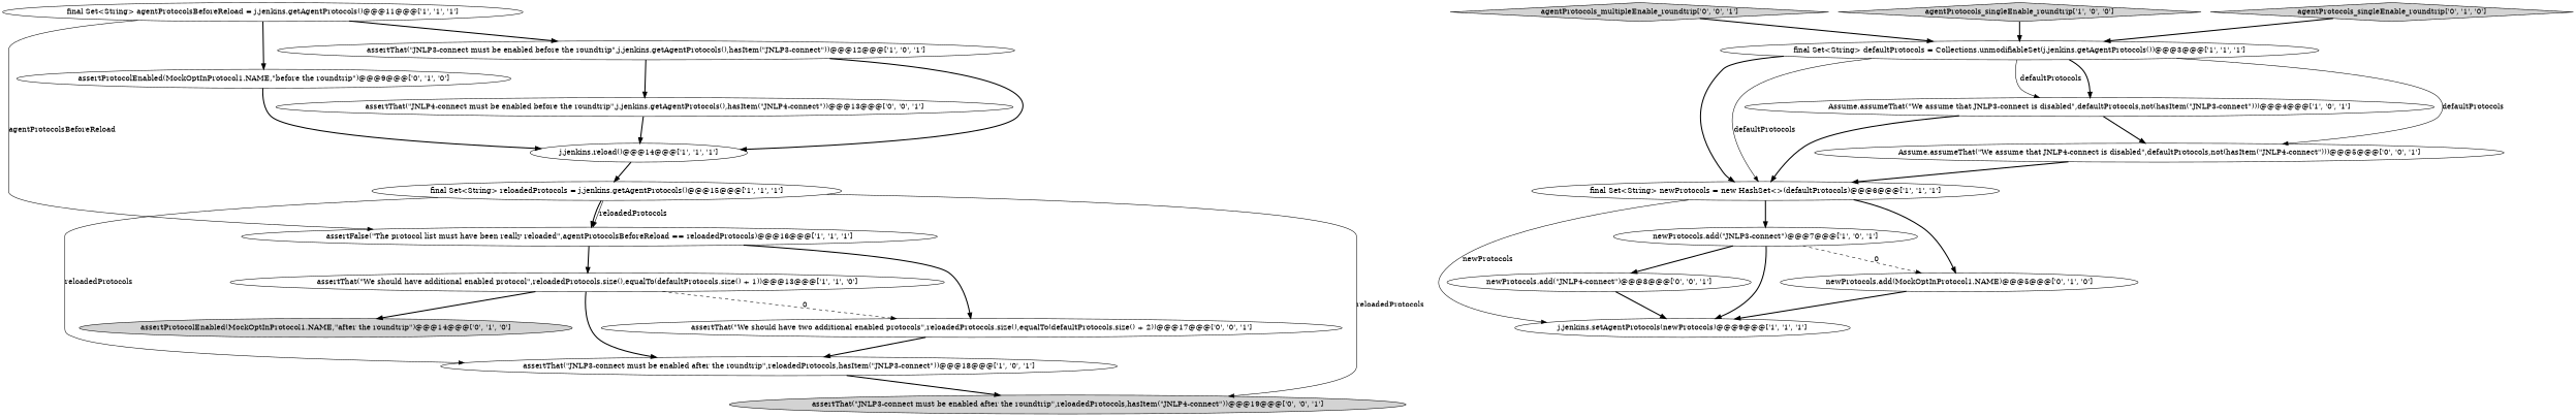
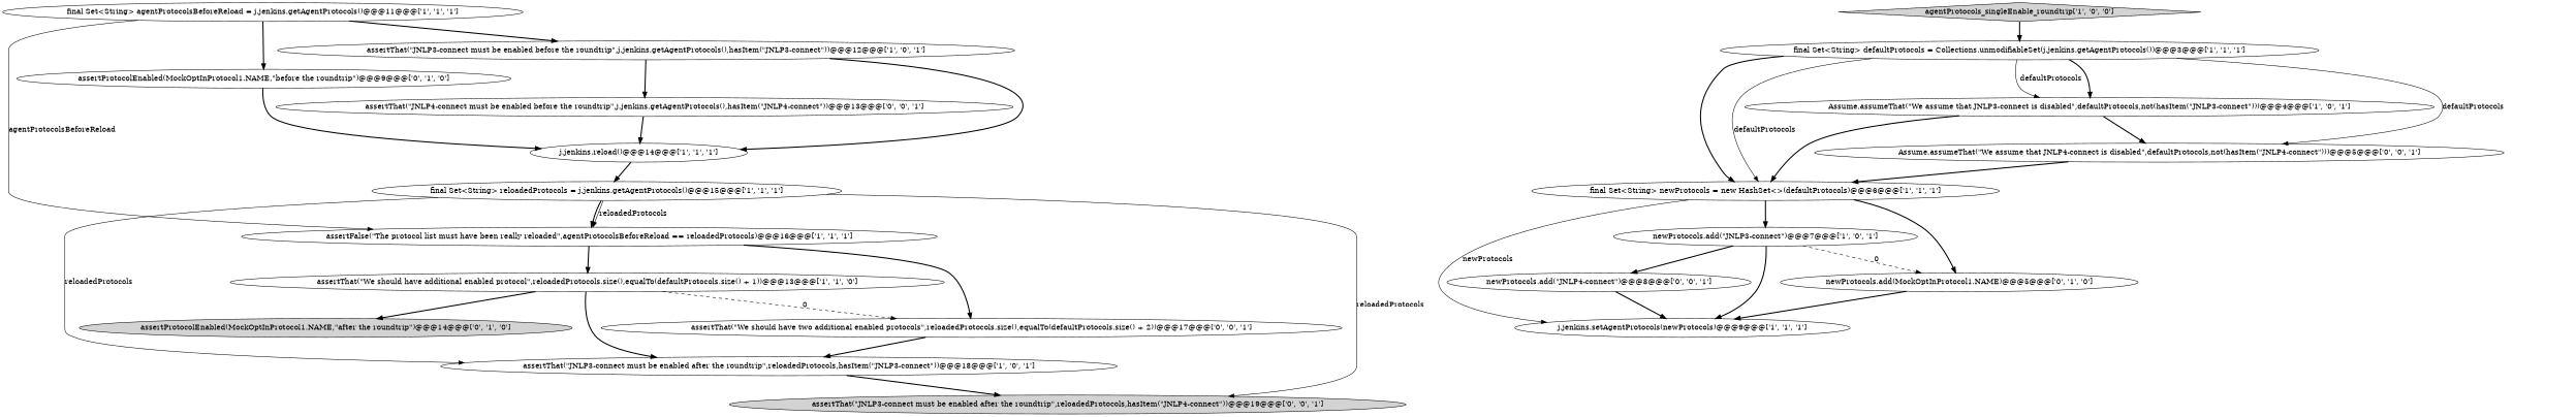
  digraph {
    node [fillcolor=white shape=ellipse style=filled]
    edge [style=bold]
    n1 [label="assertThat(\"We should have two additional enabled protocols\",reloadedProtocols.size(),equalTo(defaultProtocols.size() + 2))@@@17@@@['0', '0', '1']"]
    n2 [label="assertThat(\"JNLP3-connect must be enabled after the roundtrip\",reloadedProtocols,hasItem(\"JNLP3-connect\"))@@@18@@@['1', '0', '1']"]
    n3 [fillcolor=lightgray label="assertThat(\"JNLP3-connect must be enabled after the roundtrip\",reloadedProtocols,hasItem(\"JNLP4-connect\"))@@@19@@@['0', '0', '1']"]
    n4 [label="final Set<String> agentProtocolsBeforeReload = j.jenkins.getAgentProtocols()@@@11@@@['1', '1', '1']"]
    n5 [label="assertThat(\"JNLP3-connect must be enabled before the roundtrip\",j.jenkins.getAgentProtocols(),hasItem(\"JNLP3-connect\"))@@@12@@@['1', '0', '1']"]
    n6 [label="assertProtocolEnabled(MockOptInProtocol1.NAME,\"before the roundtrip\")@@@9@@@['0', '1', '0']"]
    n7 [label="assertFalse(\"The protocol list must have been really reloaded\",agentProtocolsBeforeReload == reloadedProtocols)@@@16@@@['1', '1', '1']"]
    n8 [label="j.jenkins.reload()@@@14@@@['1', '1', '1']"]
    n9 [label="assertThat(\"JNLP4-connect must be enabled before the roundtrip\",j.jenkins.getAgentProtocols(),hasItem(\"JNLP4-connect\"))@@@13@@@['0', '0', '1']"]
    n10 [label="assertThat(\"We should have additional enabled protocol\",reloadedProtocols.size(),equalTo(defaultProtocols.size() + 1))@@@13@@@['1', '1', '0']"]
    n11 [label="final Set<String> defaultProtocols = Collections.unmodifiableSet(j.jenkins.getAgentProtocols())@@@3@@@['1', '1', '1']"]
    n12 [label="final Set<String> newProtocols = new HashSet<>(defaultProtocols)@@@6@@@['1', '1', '1']"]
    n13 [label="Assume.assumeThat(\"We assume that JNLP3-connect is disabled\",defaultProtocols,not(hasItem(\"JNLP3-connect\")))@@@4@@@['1', '0', '1']"]
    n14 [label="Assume.assumeThat(\"We assume that JNLP4-connect is disabled\",defaultProtocols,not(hasItem(\"JNLP4-connect\")))@@@5@@@['0', '0', '1']"]
    n15 [label="j.jenkins.setAgentProtocols(newProtocols)@@@9@@@['1', '1', '1']"]
    n16 [label="newProtocols.add(\"JNLP3-connect\")@@@7@@@['1', '0', '1']"]
    n17 [label="newProtocols.add(MockOptInProtocol1.NAME)@@@5@@@['0', '1', '0']"]
    n18 [label="final Set<String> reloadedProtocols = j.jenkins.getAgentProtocols()@@@15@@@['1', '1', '1']"]
    n19 [label="newProtocols.add(\"JNLP4-connect\")@@@8@@@['0', '0', '1']"]
    n20 [fillcolor=lightgray label="assertProtocolEnabled(MockOptInProtocol1.NAME,\"after the roundtrip\")@@@14@@@['0', '1', '0']"]
-   n21 [fillcolor=lightgray label="agentProtocols_multipleEnable_roundtrip['0', '0', '1']" shape=diamond]
    n22 [fillcolor=lightgray label="agentProtocols_singleEnable_roundtrip['1', '0', '0']" shape=diamond]
-   n23 [fillcolor=lightgray label="agentProtocols_singleEnable_roundtrip['0', '1', '0']" shape=diamond]
    n1 -> n2
    n2 -> n3
    n4 -> n5
    n4 -> n6
    n4 -> n7 [label=agentProtocolsBeforeReload style=solid]
    n5 -> n8
    n5 -> n9
    n6 -> n8
    n7 -> n1
    n7 -> n10
    n8 -> n18
    n9 -> n8
    n10 -> n1 [label=0 style=dashed]
    n10 -> n2
    n10 -> n20
    n11 -> n12
    n11 -> n12 [label=defaultProtocols style=solid]
    n11 -> n13 [label=defaultProtocols style=solid]
    n11 -> n13
    n11 -> n14 [label=defaultProtocols style=solid]
    n12 -> n15 [label=newProtocols style=solid]
    n12 -> n16
    n12 -> n17
    n13 -> n12
    n13 -> n14
    n14 -> n12
    n16 -> n15
    n16 -> n17 [label=0 style=dashed]
    n16 -> n19
    n17 -> n15
    n18 -> n2 [label=reloadedProtocols style=solid]
    n18 -> n3 [label=reloadedProtocols style=solid]
    n18 -> n7 [label=reloadedProtocols style=solid]
    n18 -> n7
    n19 -> n15
-   n21 -> n11
    n22 -> n11
-   n23 -> n11
  }
